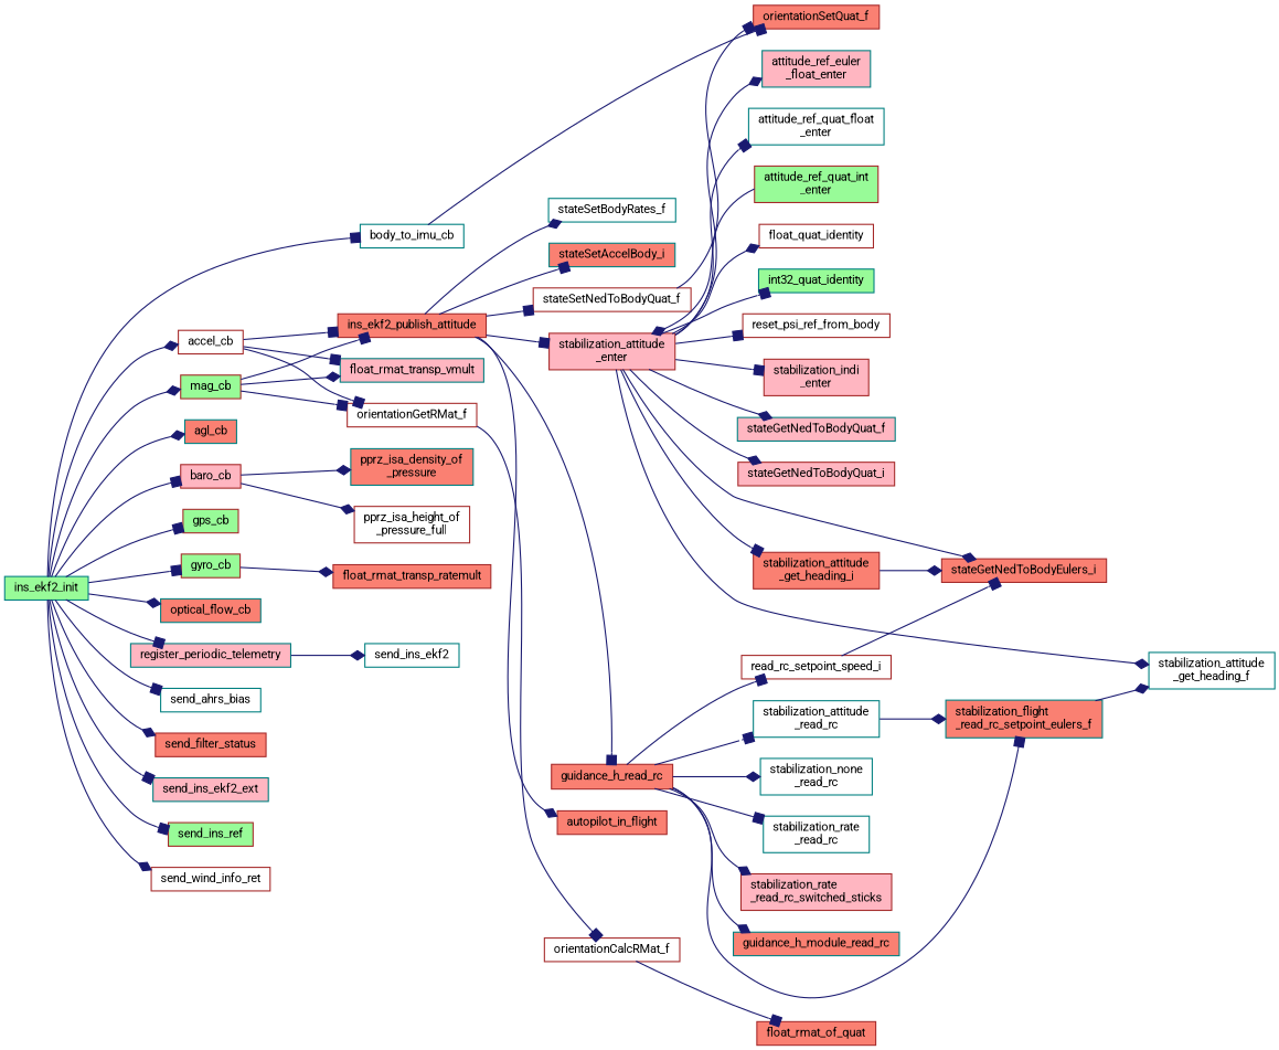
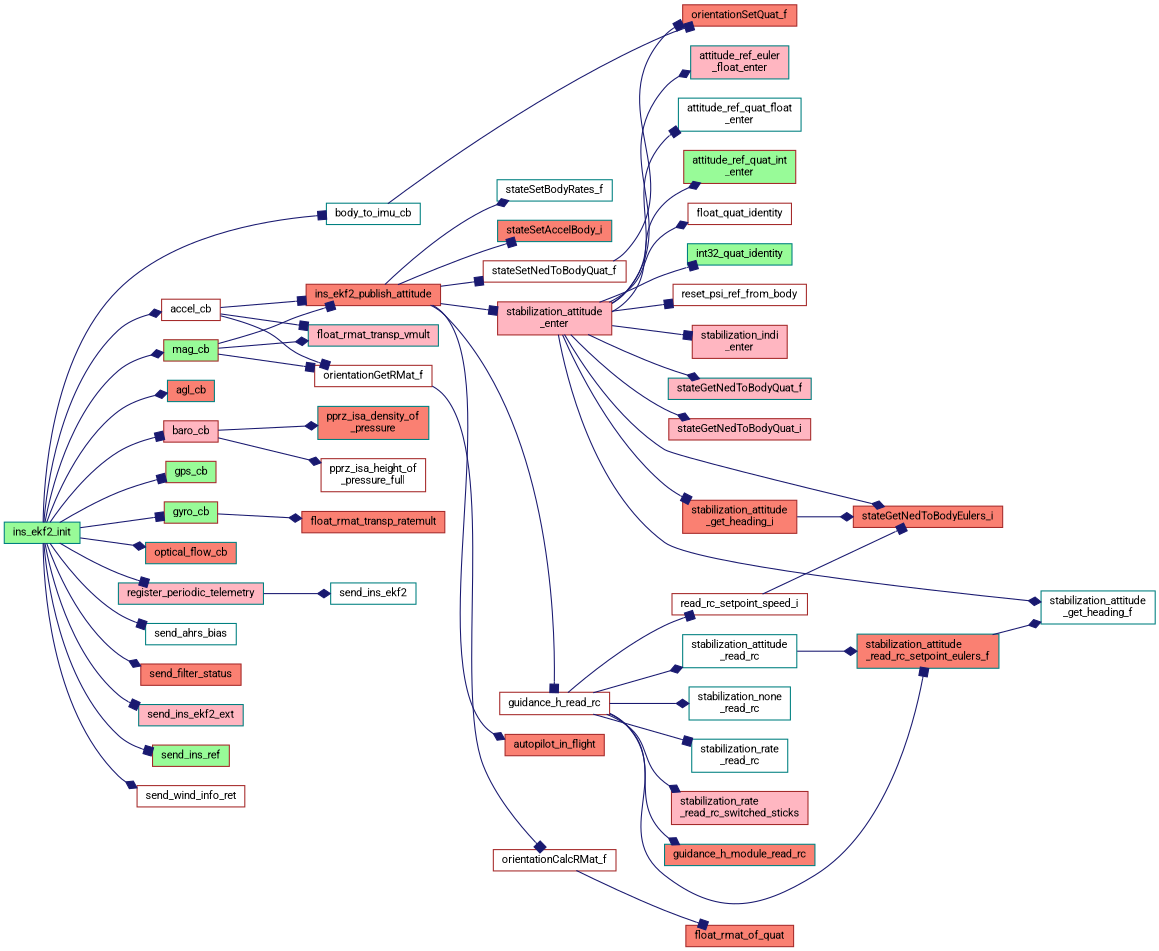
  digraph {
    fontname=Roboto
    rankdir=LR
    node [color=brown fillcolor=white fontname=Roboto fontsize=10 shape=record style=filled]
    edge [arrowhead=box color=midnightblue fontname=Roboto fontsize=10 labelfontname=FreeSans labelfontsize=10 style=solid]
    n1 [color=teal fillcolor=palegreen fontcolor=black height=0.2 label=ins_ekf2_init width=0.4]
    n2 [height=0.2 label=accel_cb width=0.4]
    n3 [color=teal fillcolor=salmon height=0.2 label=agl_cb width=0.4]
    n4 [fillcolor=lightpink height=0.2 label=baro_cb width=0.4]
    n5 [color=teal height=0.2 label=body_to_imu_cb width=0.4]
    n6 [fillcolor=palegreen height=0.2 label=gps_cb width=0.4]
    n7 [fillcolor=palegreen height=0.2 label=gyro_cb width=0.4]
    n8 [fillcolor=palegreen height=0.2 label=mag_cb width=0.4]
    n9 [color=teal fillcolor=salmon height=0.2 label=optical_flow_cb width=0.4]
    n10 [color=teal fillcolor=lightpink height=0.2 label=register_periodic_telemetry width=0.4]
    n11 [color=teal height=0.2 label=send_ahrs_bias width=0.4]
    n12 [fillcolor=salmon height=0.2 label=send_filter_status width=0.4]
    n13 [color=teal fillcolor=lightpink height=0.2 label=send_ins_ekf2_ext width=0.4]
    n14 [fillcolor=palegreen height=0.2 label=send_ins_ref width=0.4]
    n15 [height=0.2 label=send_wind_info_ret width=0.4]
    n16 [color=teal fillcolor=lightpink height=0.2 label=float_rmat_transp_vmult width=0.4]
    n17 [fillcolor=salmon height=0.2 label=ins_ekf2_publish_attitude width=0.4]
    n18 [height=0.2 label=orientationGetRMat_f width=0.4]
    n19 [color=teal fillcolor=salmon height=0.2 label="pprz_isa_density_of\l_pressure" width=0.4]
    n20 [height=0.2 label="pprz_isa_height_of\l_pressure_full" width=0.4]
    n21 [fillcolor=salmon height=0.2 label=orientationSetQuat_f width=0.4]
    n22 [fillcolor=salmon height=0.2 label=float_rmat_transp_ratemult width=0.4]
    n23 [color=teal height=0.2 label=send_ins_ekf2 width=0.4]
    n24 [height=0.2 label=stateSetNedToBodyQuat_f width=0.4]
-   n25 [fillcolor=salmon height=0.2 label=guidance_h_read_rc width=0.4]
+   n25 [height=0.2 label=guidance_h_read_rc width=0.4]
    n26 [fillcolor=salmon height=0.2 label=autopilot_in_flight width=0.4]
    n27 [fillcolor=lightpink height=0.2 label="stabilization_attitude\l_enter" width=0.4]
    n28 [color=teal height=0.2 label=stateSetBodyRates_f width=0.4]
    n29 [color=teal fillcolor=salmon height=0.2 label=stateSetAccelBody_i width=0.4]
    n30 [height=0.2 label=orientationCalcRMat_f width=0.4]
    n31 [color=teal fillcolor=salmon height=0.2 label=guidance_h_module_read_rc width=0.4]
    n32 [height=0.2 label=read_rc_setpoint_speed_i width=0.4]
    n33 [color=teal height=0.2 label="stabilization_attitude\l_read_rc" width=0.4]
-   n34 [color=teal fillcolor=salmon height=0.2 label="stabilization_flight\l_read_rc_setpoint_eulers_f" width=0.4]
+   n34 [color=teal fillcolor=salmon height=0.2 label="stabilization_attitude\l_read_rc_setpoint_eulers_f" width=0.4]
    n35 [color=teal height=0.2 label="stabilization_none\l_read_rc" width=0.4]
    n36 [color=teal height=0.2 label="stabilization_rate\l_read_rc" width=0.4]
    n37 [fillcolor=lightpink height=0.2 label="stabilization_rate\l_read_rc_switched_sticks" width=0.4]
    n38 [fillcolor=salmon height=0.2 label=stateGetNedToBodyEulers_i width=0.4]
    n39 [color=teal height=0.2 label="stabilization_attitude\l_get_heading_f" width=0.4]
    n40 [color=teal fillcolor=lightpink height=0.2 label="attitude_ref_euler\l_float_enter" width=0.4]
    n41 [color=teal height=0.2 label="attitude_ref_quat_float\l_enter" width=0.4]
    n42 [fillcolor=palegreen height=0.2 label="attitude_ref_quat_int\l_enter" width=0.4]
    n43 [height=0.2 label=float_quat_identity width=0.4]
    n44 [color=teal fillcolor=palegreen height=0.2 label=int32_quat_identity width=0.4]
    n45 [height=0.2 label=reset_psi_ref_from_body width=0.4]
    n46 [fillcolor=salmon height=0.2 label="stabilization_attitude\l_get_heading_i" width=0.4]
    n47 [fillcolor=lightpink height=0.2 label="stabilization_indi\l_enter" width=0.4]
    n48 [color=teal fillcolor=lightpink height=0.2 label=stateGetNedToBodyQuat_f width=0.4]
    n49 [fillcolor=lightpink height=0.2 label=stateGetNedToBodyQuat_i width=0.4]
    n50 [fillcolor=salmon height=0.2 label=float_rmat_of_quat width=0.4]
    n1 -> n2 [arrowhead=diamond]
    n1 -> n3 [arrowhead=diamond]
    n1 -> n4
    n1 -> n5
    n1 -> n6
    n1 -> n7
    n1 -> n8 [arrowhead=diamond]
    n1 -> n9 [arrowhead=diamond]
    n1 -> n10
    n1 -> n11
    n1 -> n12 [arrowhead=diamond]
    n1 -> n13
    n1 -> n14
    n1 -> n15 [arrowhead=diamond]
    n2 -> n16
    n2 -> n17
    n2 -> n18
    n4 -> n19 [arrowhead=diamond]
    n4 -> n20 [arrowhead=diamond]
    n5 -> n21
    n7 -> n22 [arrowhead=diamond]
    n8 -> n16 [arrowhead=diamond]
    n8 -> n17
    n8 -> n18
    n10 -> n23 [arrowhead=diamond]
    n17 -> n24
    n17 -> n25
    n17 -> n26 [arrowhead=diamond]
    n17 -> n27
    n17 -> n28 [arrowhead=diamond]
    n17 -> n29
    n18 -> n30
    n24 -> n21
    n25 -> n31 [arrowhead=diamond]
    n25 -> n32
-   n25 -> n33
+   n25 -> n33 [arrowhead=diamond]
    n25 -> n34
    n25 -> n35 [arrowhead=diamond]
    n25 -> n36
    n25 -> n37 [arrowhead=diamond]
    n27 -> n38 [arrowhead=diamond]
    n27 -> n39 [arrowhead=diamond]
    n27 -> n40 [arrowhead=diamond]
    n27 -> n41
-   n42 -> n27 [arrowhead=diamond]
+   n27 -> n42 [arrowhead=diamond]
    n27 -> n43 [arrowhead=diamond]
    n27 -> n44
    n27 -> n45
    n27 -> n46
    n27 -> n47
    n27 -> n48 [arrowhead=diamond]
    n27 -> n49 [arrowhead=diamond]
    n30 -> n50
    n32 -> n38
    n33 -> n34 [arrowhead=diamond]
    n34 -> n39 [arrowhead=diamond]
    n46 -> n38 [arrowhead=diamond]
  }
